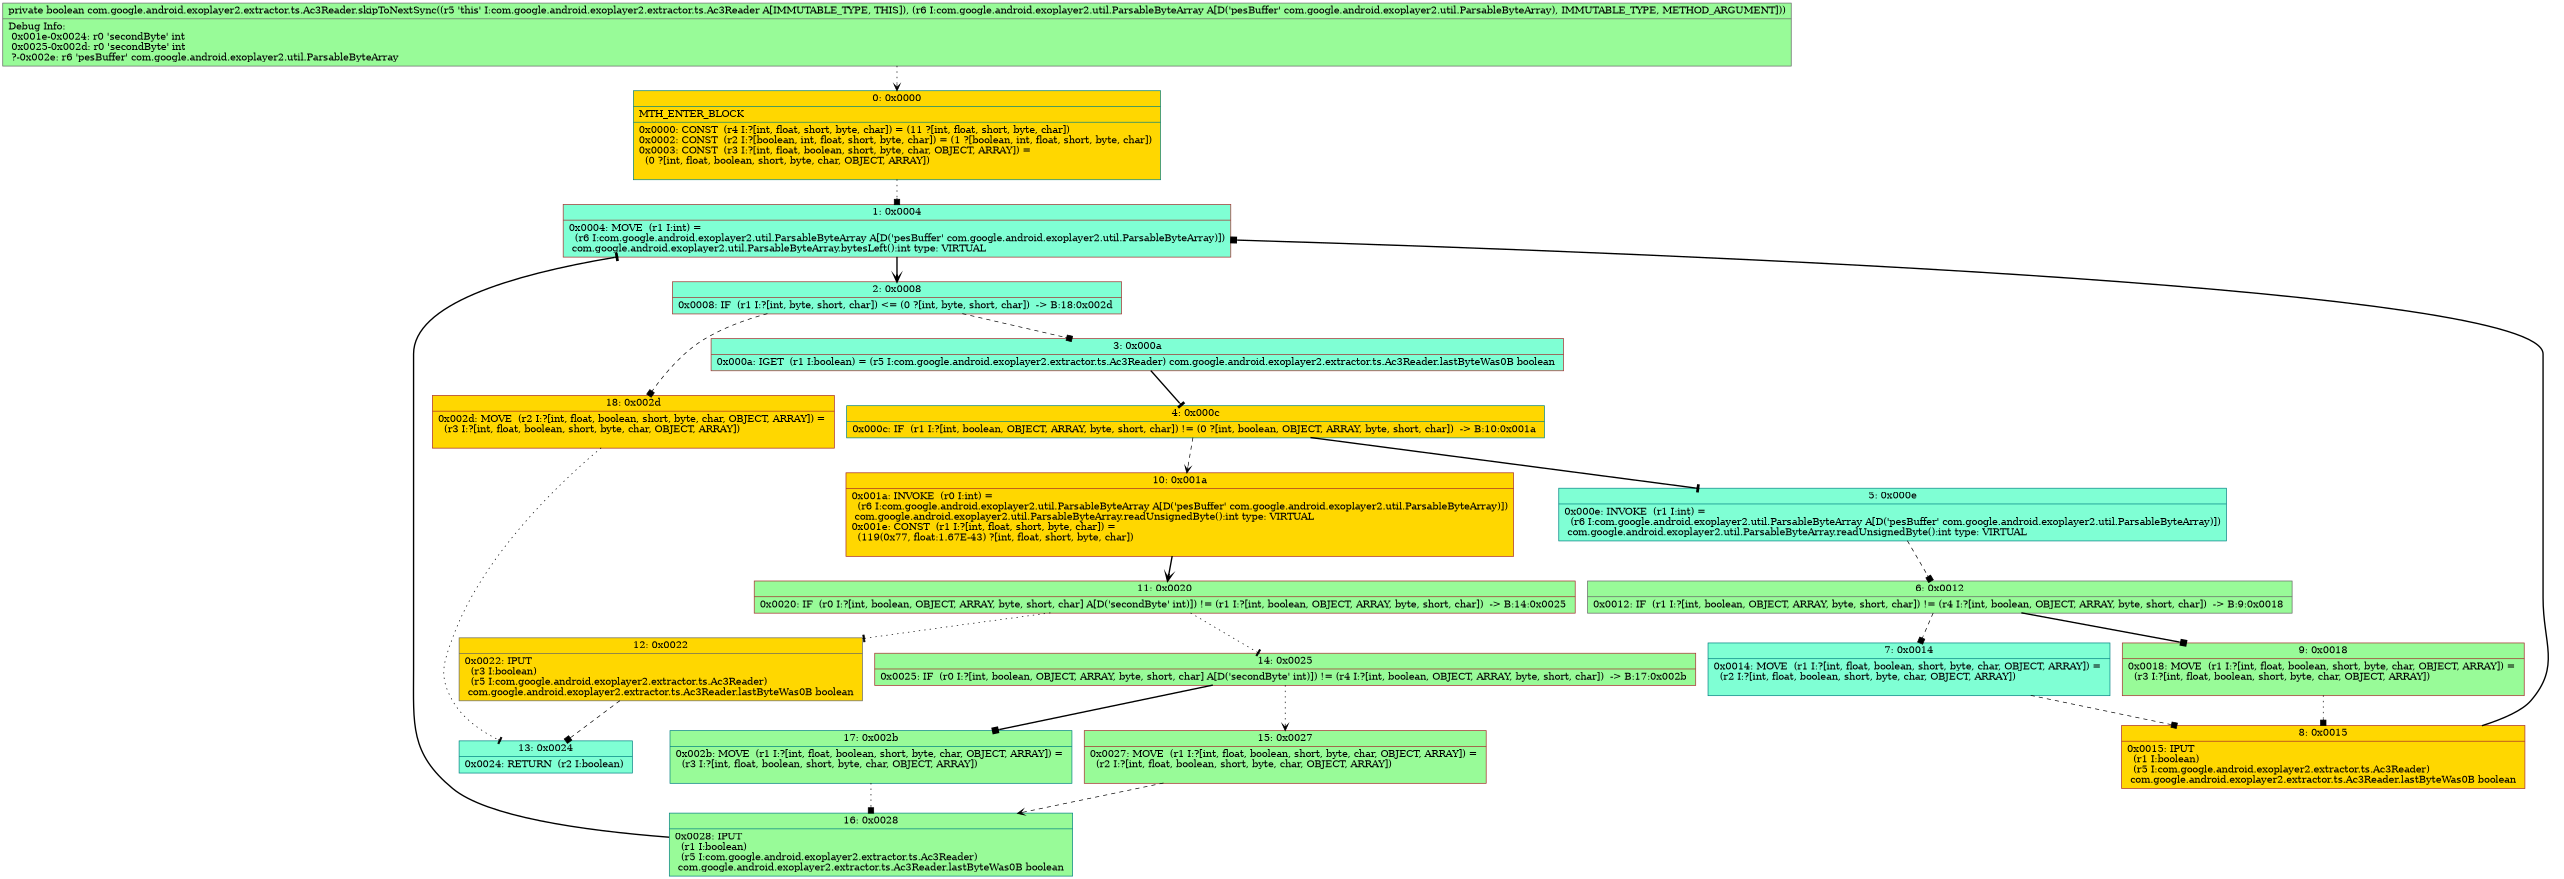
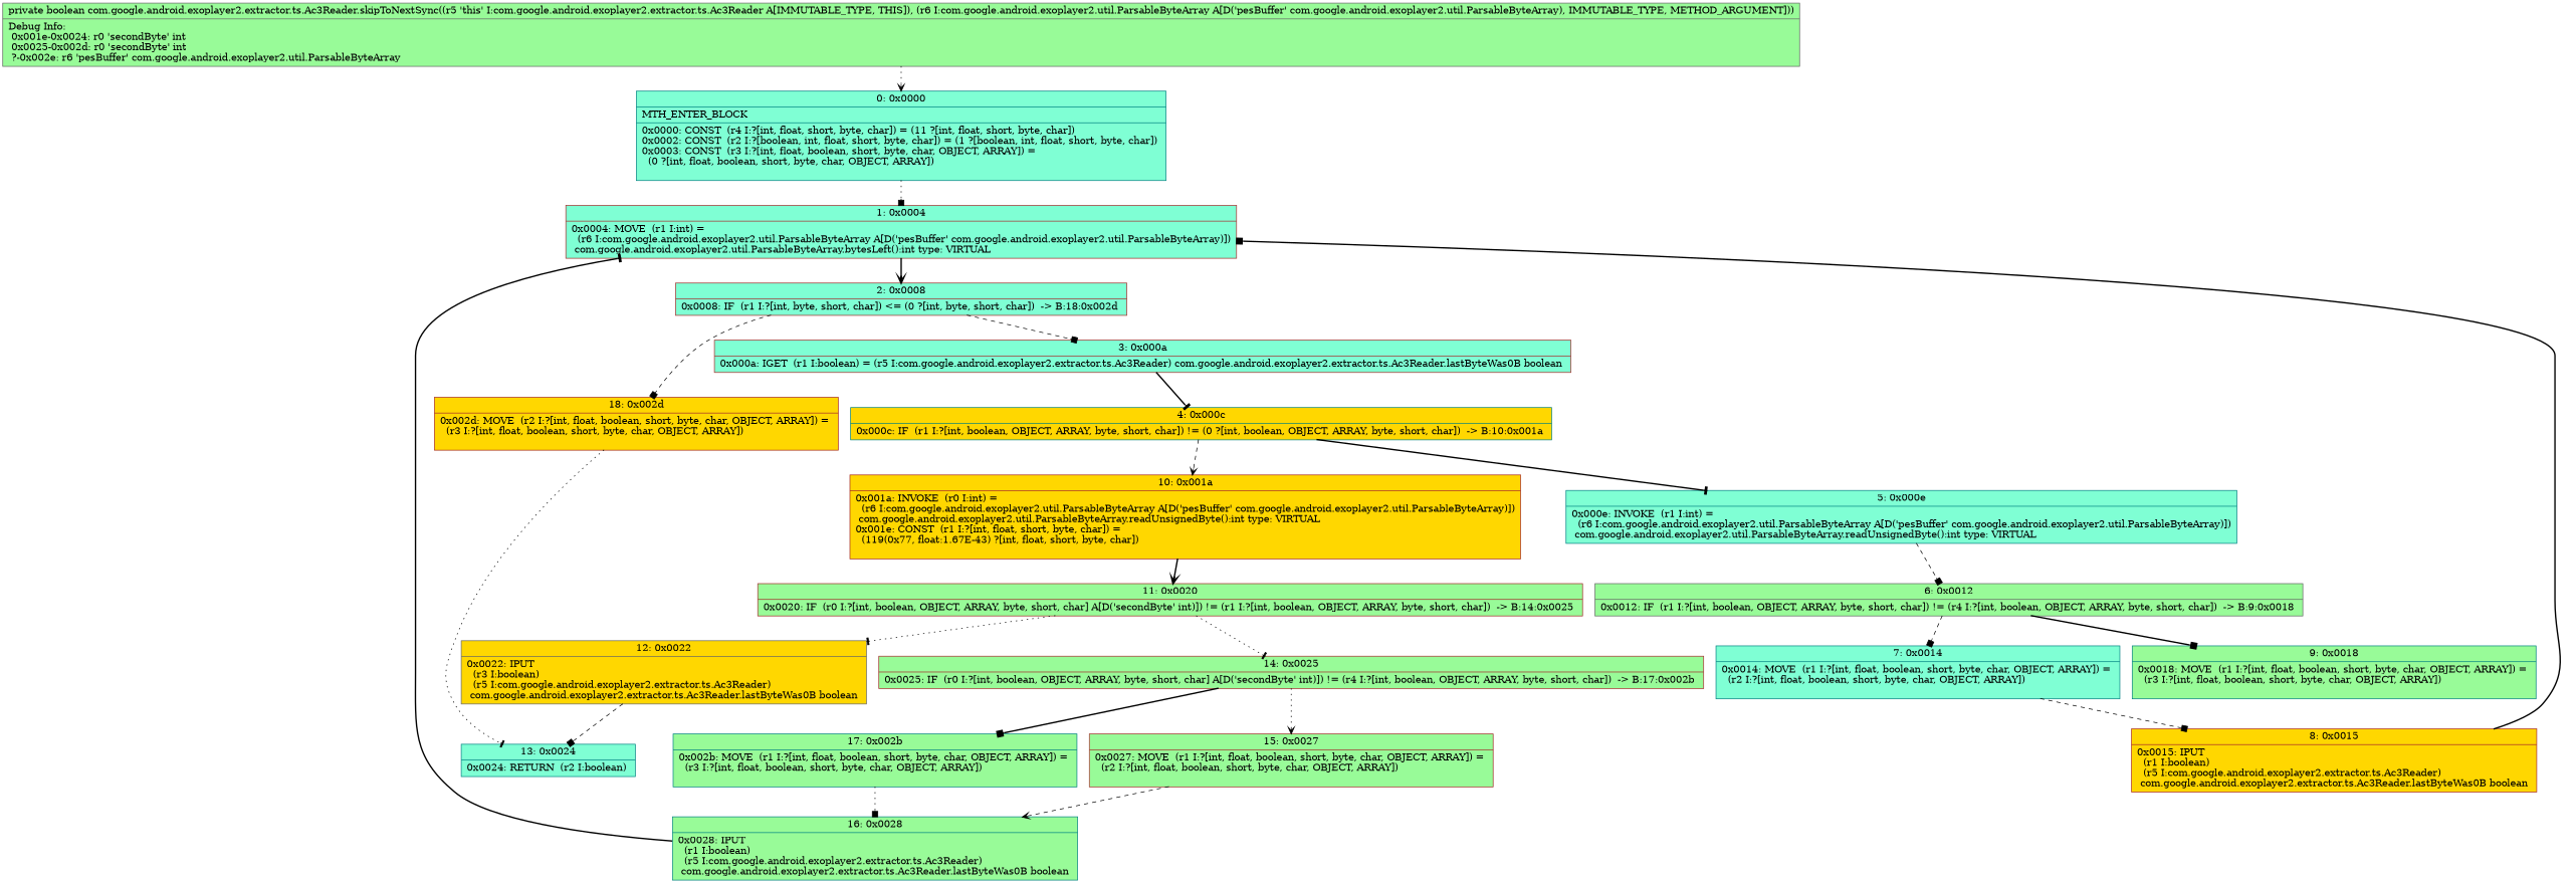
  digraph {
    node [color=brown fillcolor=palegreen shape=record style=filled]
    edge [arrowhead=box style=dotted]
-   n1 [color=teal fillcolor=gold label="{0\:\ 0x0000|MTH_ENTER_BLOCK\l|0x0000: CONST  (r4 I:?[int, float, short, byte, char]) = (11 ?[int, float, short, byte, char]) \l0x0002: CONST  (r2 I:?[boolean, int, float, short, byte, char]) = (1 ?[boolean, int, float, short, byte, char]) \l0x0003: CONST  (r3 I:?[int, float, boolean, short, byte, char, OBJECT, ARRAY]) = \l  (0 ?[int, float, boolean, short, byte, char, OBJECT, ARRAY])\l \l}"]
+   n1 [color=teal fillcolor=aquamarine label="{0\:\ 0x0000|MTH_ENTER_BLOCK\l|0x0000: CONST  (r4 I:?[int, float, short, byte, char]) = (11 ?[int, float, short, byte, char]) \l0x0002: CONST  (r2 I:?[boolean, int, float, short, byte, char]) = (1 ?[boolean, int, float, short, byte, char]) \l0x0003: CONST  (r3 I:?[int, float, boolean, short, byte, char, OBJECT, ARRAY]) = \l  (0 ?[int, float, boolean, short, byte, char, OBJECT, ARRAY])\l \l}"]
    n2 [fillcolor=aquamarine label="{1\:\ 0x0004|0x0004: MOVE  (r1 I:int) = \l  (r6 I:com.google.android.exoplayer2.util.ParsableByteArray A[D('pesBuffer' com.google.android.exoplayer2.util.ParsableByteArray)])\l com.google.android.exoplayer2.util.ParsableByteArray.bytesLeft():int type: VIRTUAL \l}"]
    n3 [fillcolor=aquamarine label="{2\:\ 0x0008|0x0008: IF  (r1 I:?[int, byte, short, char]) \<= (0 ?[int, byte, short, char])  \-\> B:18:0x002d \l}"]
    n4 [fillcolor=aquamarine label="{3\:\ 0x000a|0x000a: IGET  (r1 I:boolean) = (r5 I:com.google.android.exoplayer2.extractor.ts.Ac3Reader) com.google.android.exoplayer2.extractor.ts.Ac3Reader.lastByteWas0B boolean \l}"]
    n5 [fillcolor=gold label="{18\:\ 0x002d|0x002d: MOVE  (r2 I:?[int, float, boolean, short, byte, char, OBJECT, ARRAY]) = \l  (r3 I:?[int, float, boolean, short, byte, char, OBJECT, ARRAY])\l \l}"]
    n6 [color=teal fillcolor=gold label="{4\:\ 0x000c|0x000c: IF  (r1 I:?[int, boolean, OBJECT, ARRAY, byte, short, char]) != (0 ?[int, boolean, OBJECT, ARRAY, byte, short, char])  \-\> B:10:0x001a \l}"]
    n7 [color=teal fillcolor=aquamarine label="{13\:\ 0x0024|0x0024: RETURN  (r2 I:boolean) \l}"]
    n8 [color=teal fillcolor=aquamarine label="{5\:\ 0x000e|0x000e: INVOKE  (r1 I:int) = \l  (r6 I:com.google.android.exoplayer2.util.ParsableByteArray A[D('pesBuffer' com.google.android.exoplayer2.util.ParsableByteArray)])\l com.google.android.exoplayer2.util.ParsableByteArray.readUnsignedByte():int type: VIRTUAL \l}"]
    n9 [fillcolor=gold label="{10\:\ 0x001a|0x001a: INVOKE  (r0 I:int) = \l  (r6 I:com.google.android.exoplayer2.util.ParsableByteArray A[D('pesBuffer' com.google.android.exoplayer2.util.ParsableByteArray)])\l com.google.android.exoplayer2.util.ParsableByteArray.readUnsignedByte():int type: VIRTUAL \l0x001e: CONST  (r1 I:?[int, float, short, byte, char]) = \l  (119(0x77, float:1.67E\-43) ?[int, float, short, byte, char])\l \l}"]
    n10 [color=gray40 label="{6\:\ 0x0012|0x0012: IF  (r1 I:?[int, boolean, OBJECT, ARRAY, byte, short, char]) != (r4 I:?[int, boolean, OBJECT, ARRAY, byte, short, char])  \-\> B:9:0x0018 \l}"]
    n11 [label="{11\:\ 0x0020|0x0020: IF  (r0 I:?[int, boolean, OBJECT, ARRAY, byte, short, char] A[D('secondByte' int)]) != (r1 I:?[int, boolean, OBJECT, ARRAY, byte, short, char])  \-\> B:14:0x0025 \l}"]
    n12 [color=teal fillcolor=aquamarine label="{7\:\ 0x0014|0x0014: MOVE  (r1 I:?[int, float, boolean, short, byte, char, OBJECT, ARRAY]) = \l  (r2 I:?[int, float, boolean, short, byte, char, OBJECT, ARRAY])\l \l}"]
-   n13 [label="{9\:\ 0x0018|0x0018: MOVE  (r1 I:?[int, float, boolean, short, byte, char, OBJECT, ARRAY]) = \l  (r3 I:?[int, float, boolean, short, byte, char, OBJECT, ARRAY])\l \l}"]
+   n13 [color=teal label="{9\:\ 0x0018|0x0018: MOVE  (r1 I:?[int, float, boolean, short, byte, char, OBJECT, ARRAY]) = \l  (r3 I:?[int, float, boolean, short, byte, char, OBJECT, ARRAY])\l \l}"]
    n14 [fillcolor=gold label="{8\:\ 0x0015|0x0015: IPUT  \l  (r1 I:boolean)\l  (r5 I:com.google.android.exoplayer2.extractor.ts.Ac3Reader)\l com.google.android.exoplayer2.extractor.ts.Ac3Reader.lastByteWas0B boolean \l}"]
    n15 [color=gray40 fillcolor=gold label="{12\:\ 0x0022|0x0022: IPUT  \l  (r3 I:boolean)\l  (r5 I:com.google.android.exoplayer2.extractor.ts.Ac3Reader)\l com.google.android.exoplayer2.extractor.ts.Ac3Reader.lastByteWas0B boolean \l}"]
    n16 [label="{14\:\ 0x0025|0x0025: IF  (r0 I:?[int, boolean, OBJECT, ARRAY, byte, short, char] A[D('secondByte' int)]) != (r4 I:?[int, boolean, OBJECT, ARRAY, byte, short, char])  \-\> B:17:0x002b \l}"]
    n17 [label="{15\:\ 0x0027|0x0027: MOVE  (r1 I:?[int, float, boolean, short, byte, char, OBJECT, ARRAY]) = \l  (r2 I:?[int, float, boolean, short, byte, char, OBJECT, ARRAY])\l \l}"]
    n18 [color=teal label="{17\:\ 0x002b|0x002b: MOVE  (r1 I:?[int, float, boolean, short, byte, char, OBJECT, ARRAY]) = \l  (r3 I:?[int, float, boolean, short, byte, char, OBJECT, ARRAY])\l \l}"]
    n19 [color=teal label="{16\:\ 0x0028|0x0028: IPUT  \l  (r1 I:boolean)\l  (r5 I:com.google.android.exoplayer2.extractor.ts.Ac3Reader)\l com.google.android.exoplayer2.extractor.ts.Ac3Reader.lastByteWas0B boolean \l}"]
    n20 [color=gray40 label="{private boolean com.google.android.exoplayer2.extractor.ts.Ac3Reader.skipToNextSync((r5 'this' I:com.google.android.exoplayer2.extractor.ts.Ac3Reader A[IMMUTABLE_TYPE, THIS]), (r6 I:com.google.android.exoplayer2.util.ParsableByteArray A[D('pesBuffer' com.google.android.exoplayer2.util.ParsableByteArray), IMMUTABLE_TYPE, METHOD_ARGUMENT]))  | Debug Info:\l  0x001e\-0x0024: r0 'secondByte' int\l  0x0025\-0x002d: r0 'secondByte' int\l  ?\-0x002e: r6 'pesBuffer' com.google.android.exoplayer2.util.ParsableByteArray\l}"]
    n1 -> n2
    n2 -> n3 [arrowhead=vee style=bold]
    n3 -> n4 [style=dashed]
    n3 -> n5 [style=dashed]
    n4 -> n6 [arrowhead=tee style=bold]
    n5 -> n7 [arrowhead=tee]
    n6 -> n8 [arrowhead=tee style=bold]
    n6 -> n9 [arrowhead=vee style=dashed]
    n8 -> n10 [style=dashed]
    n9 -> n11 [arrowhead=vee style=bold]
    n10 -> n12 [style=dashed]
    n10 -> n13 [style=bold]
    n11 -> n15 [arrowhead=tee]
    n11 -> n16 [arrowhead=tee]
    n12 -> n14 [style=dashed]
-   n13 -> n14
    n14 -> n2 [style=bold]
    n15 -> n7 [style=dashed]
    n16 -> n17 [arrowhead=vee]
    n16 -> n18 [style=bold]
    n17 -> n19 [arrowhead=vee style=dashed]
    n18 -> n19
    n19 -> n2 [arrowhead=tee style=bold]
    n20 -> n1 [arrowhead=vee]
  }
